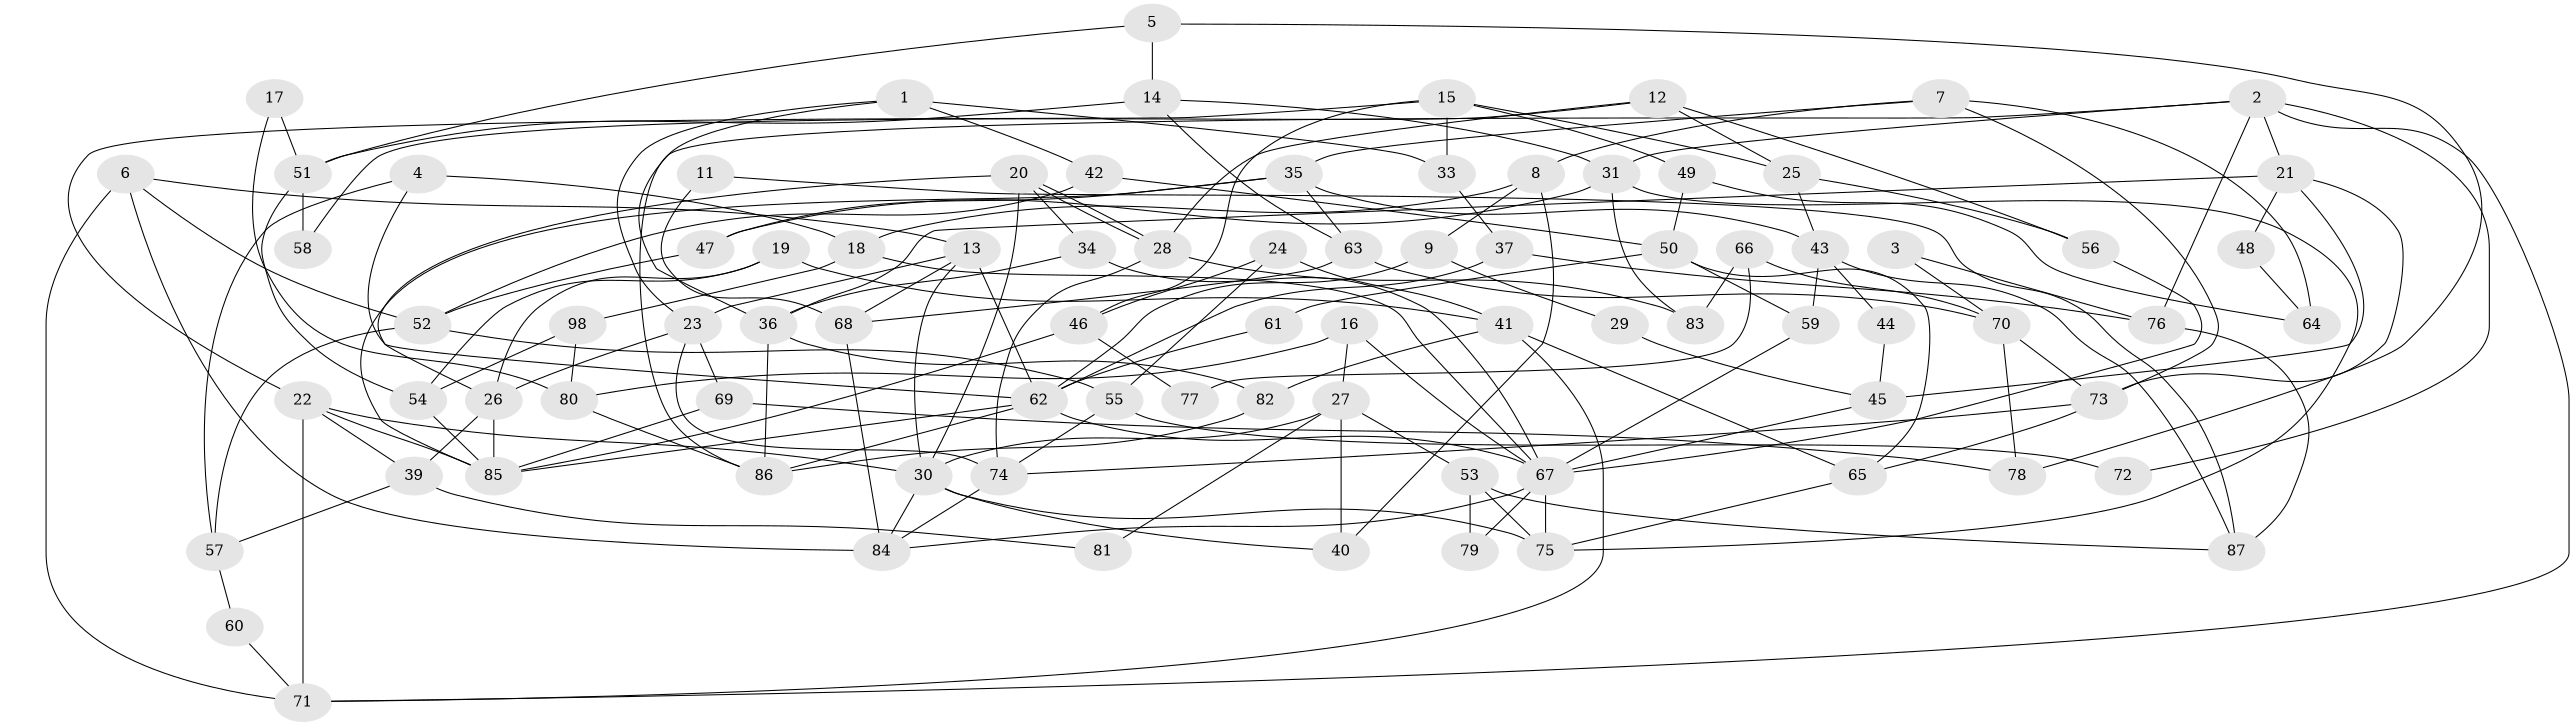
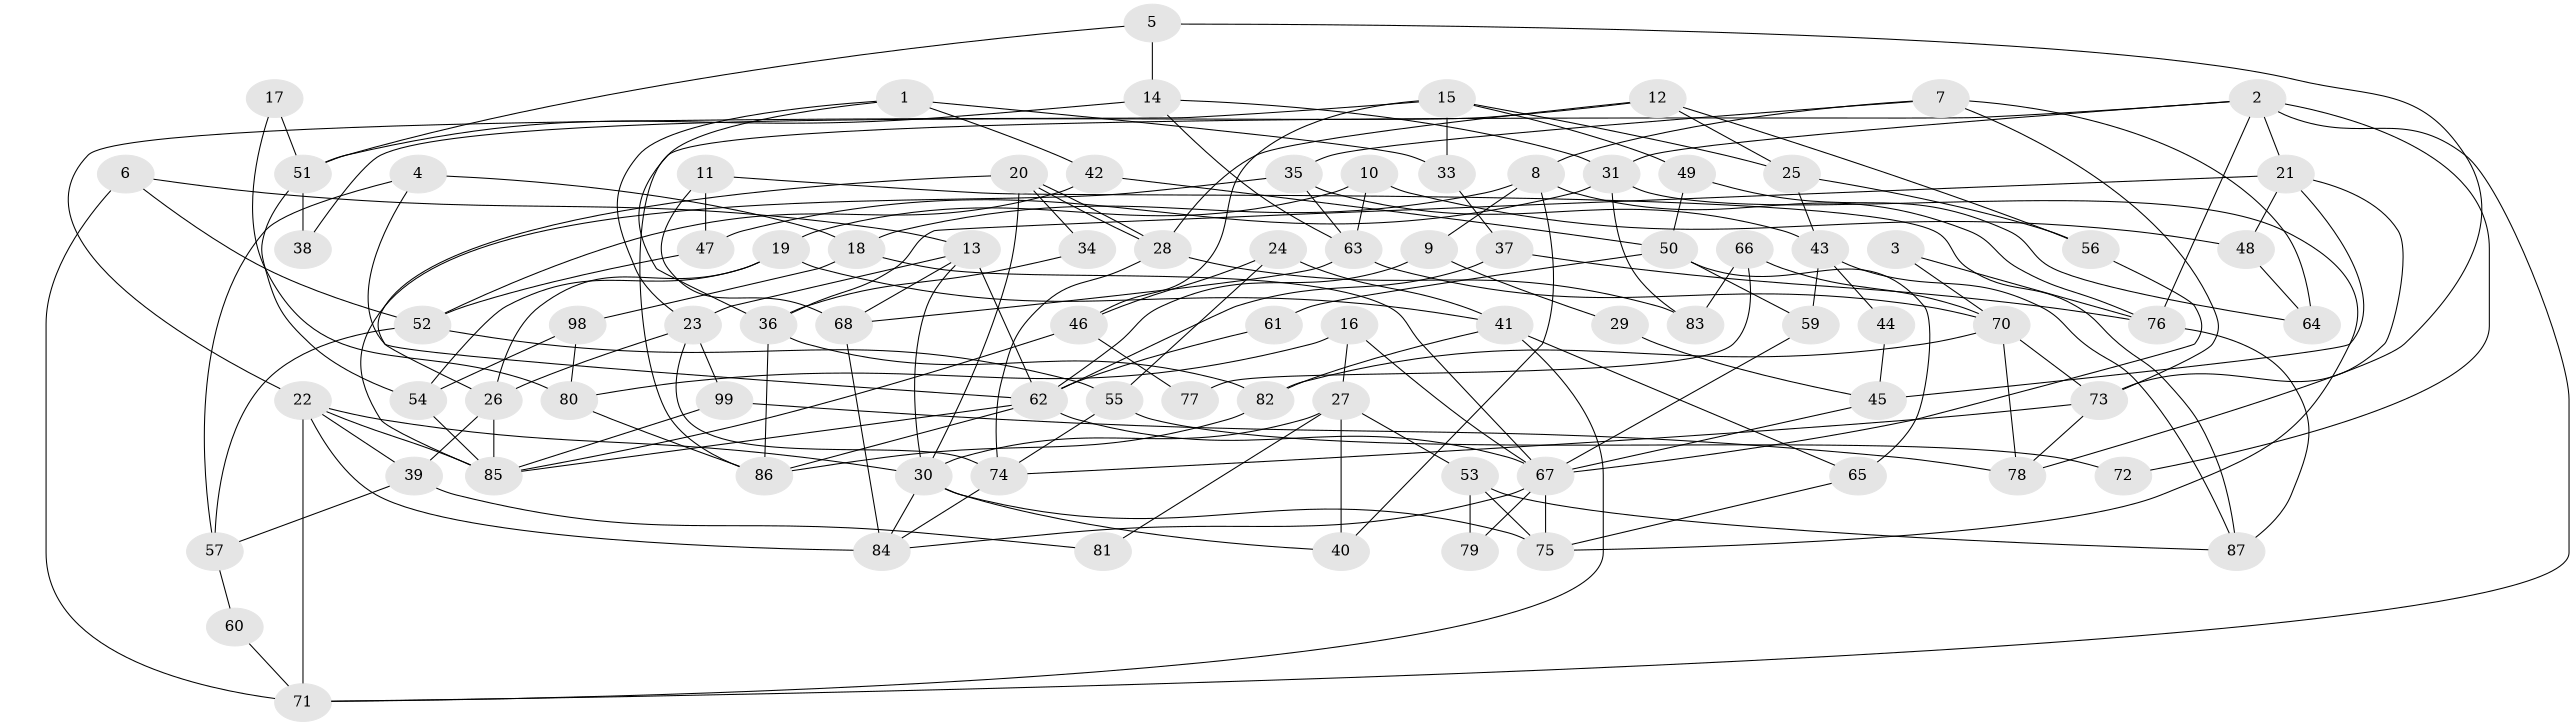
  graph {
    node [color=gray90 style=filled]
    1
    23
    33
    36
    42
    26
-   69
+   69 [label=99]
    74
    37
    86
    82
    52
    50
    2
    21
    31
    71
    72
    76
    73
    48
    45
    83
    75
    47
    87
    3
    70
    78
    4
    18
    57
    62
    67
    n35 [label=98]
    60
    85
    5
    14
    51
    63
-   58
+   58 [label=38]
    54
    6
    13
    84
    68
    30
    55
    7
    8
    35
    64
    9
    40
    43
    29
+   10
    19
    41
    11
    12
    25
    28
    56
    15
    22
    46
    49
    39
    77
    16
    27
    80
    53
    81
    79
    17
    65
    20
    34
    24
    44
    59
    61
    66
    1 -- 23
    1 -- 33
    1 -- 36
    1 -- 42
    23 -- 26
    23 -- 69
    23 -- 74
    33 -- 37
    36 -- 86
    36 -- 82
    42 -- 52
    42 -- 50
    26 -- 85
    26 -- 39
    69 -- 78
    69 -- 85
    74 -- 84
    37 -- 76
    37 -- 62
    82 -- 86
    52 -- 57
    52 -- 55
    50 -- 65
    50 -- 59
    50 -- 61
    2 -- 86
    2 -- 21
    2 -- 31
    2 -- 71
    2 -- 72
    2 -- 76
    21 -- 36
    21 -- 73
    21 -- 48
    21 -- 45
    31 -- 83
    31 -- 75
    31 -- 47
    76 -- 87
    73 -- 74
-   73 -- 65
+   73 -- 78
    48 -- 64
    45 -- 67
    47 -- 52
    3 -- 76
    3 -- 70
+   70 -- 82
    70 -- 73
    70 -- 78
    4 -- 18
    4 -- 57
    4 -- 62
    18 -- 67
    18 -- n35
    57 -- 60
    62 -- 86
    62 -- 67
    62 -- 85
    67 -- 75
    67 -- 84
    67 -- 79
    n35 -- 54
    n35 -- 80
    60 -- 71
    5 -- 78
    5 -- 14
    5 -- 51
    14 -- 31
    14 -- 51
    14 -- 63
    51 -- 58
    51 -- 54
    63 -- 70
    63 -- 68
    54 -- 85
    6 -- 52
    6 -- 71
    6 -- 13
-   6 -- 84
+   22 -- 84
    13 -- 23
    13 -- 62
    13 -- 68
    13 -- 30
    68 -- 84
    30 -- 75
    30 -- 84
    30 -- 40
    55 -- 74
    55 -- 72
    7 -- 73
    7 -- 8
    7 -- 35
    7 -- 64
+   8 -- 76
    8 -- 18
    8 -- 9
    8 -- 40
-   35 -- 47
+   11 -- 47
    35 -- 85
    35 -- 63
    35 -- 43
    9 -- 62
    9 -- 29
    43 -- 87
    43 -- 44
    43 -- 59
    29 -- 45
+   10 -- 48
+   10 -- 63
+   10 -- 19
    19 -- 26
    19 -- 54
    19 -- 41
    41 -- 82
    41 -- 71
    41 -- 65
    11 -- 87
    11 -- 68
    12 -- 58
    12 -- 25
    12 -- 28
    12 -- 56
    25 -- 43
    25 -- 56
    28 -- 74
    28 -- 83
    56 -- 67
    15 -- 33
    15 -- 25
    15 -- 22
    15 -- 46
    15 -- 49
    22 -- 71
    22 -- 85
    22 -- 30
    22 -- 39
    46 -- 85
    46 -- 77
    49 -- 50
    49 -- 64
    39 -- 57
    39 -- 81
    16 -- 67
    16 -- 27
    16 -- 80
    27 -- 30
    27 -- 40
    27 -- 53
    27 -- 81
    80 -- 86
    53 -- 75
    53 -- 87
    53 -- 79
    17 -- 51
    17 -- 80
    65 -- 75
    20 -- 26
    20 -- 30
    20 -- 28
    20 -- 28
    20 -- 34
    34 -- 36
-   34 -- 67
    24 -- 55
    24 -- 41
    24 -- 46
    44 -- 45
    59 -- 67
    61 -- 62
    66 -- 83
    66 -- 70
    66 -- 77
  }
